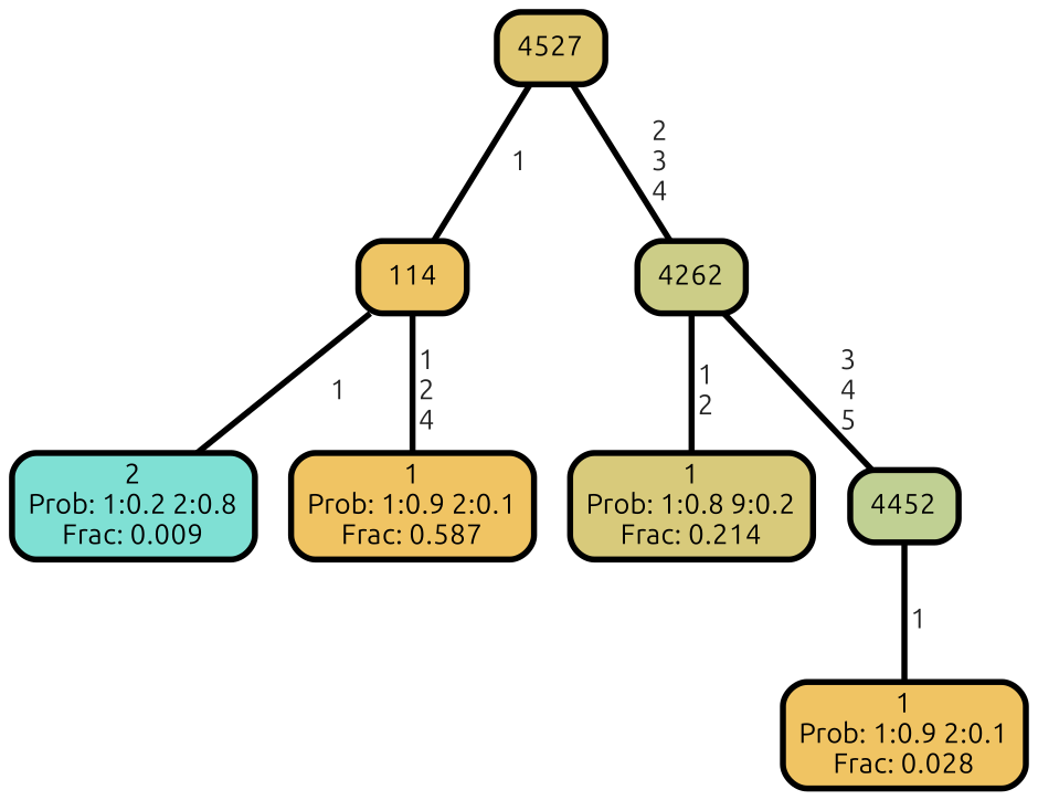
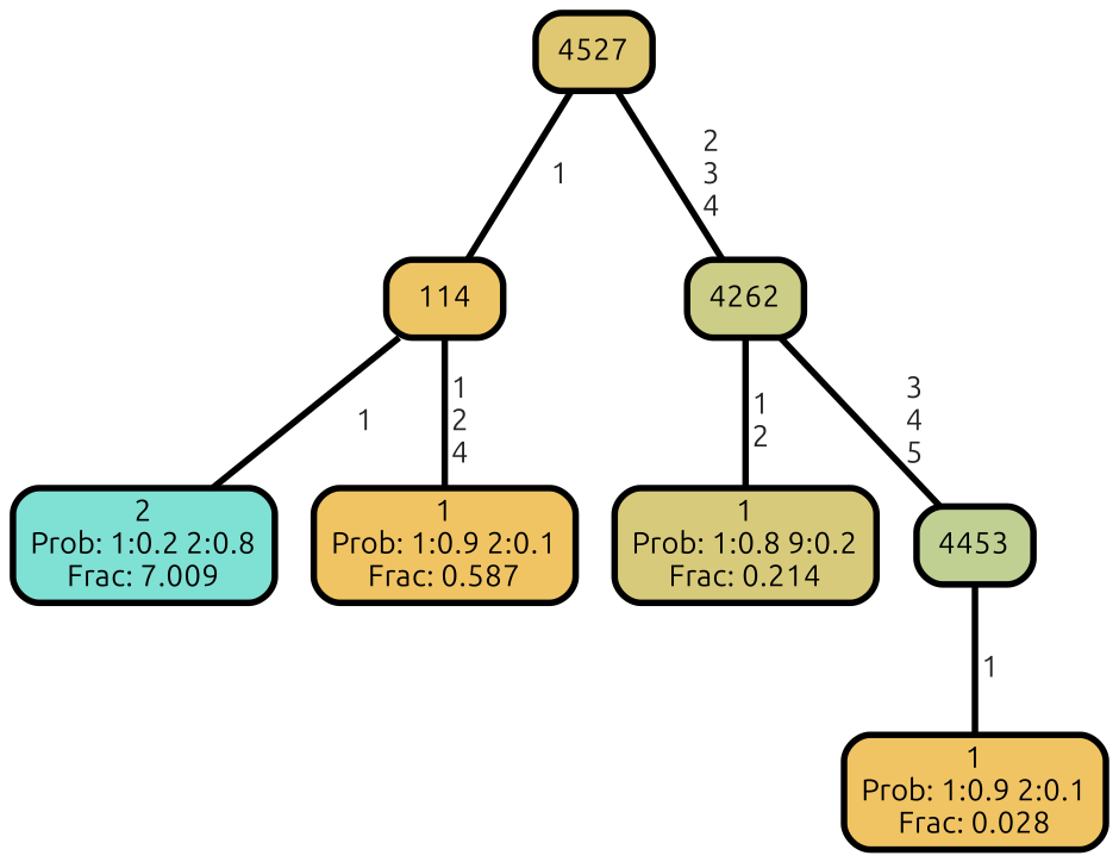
  graph {
    fontname=Ubuntu
    ranksep="0 equally"
    splines=straight
    node [color=black fillcolor="#f0c463" fontcolor=black fontname=Ubuntu penwidth=3 shape=box style="filled, rounded"]
    edge [color=black fontcolor=grey14 fontname=Ubuntu fontweight=bold penwidth=3]
-   n1 [fillcolor="#7fe0d4" label="2\nProb: 1:0.2 2:0.8\nFrac: 0.009"]
+   n1 [fillcolor="#7fe0d4" label="2\nProb: 1:0.2 2:0.8\nFrac: 7.009"]
    n2 [fillcolor="#eec565" label=114]
    n3 [label="1\nProb: 1:0.9 2:0.1\nFrac: 0.587"]
    n4 [fillcolor="#e0c873" label=4527]
    n5 [fillcolor="#cccd87" label=4262]
    n6 [fillcolor="#d8ca7b" label="1\nProb: 1:0.8 9:0.2\nFrac: 0.214"]
-   n7 [fillcolor="#c0d093" label=4452]
+   n7 [fillcolor="#c0d093" label=4453]
    n8 [label="1\nProb: 1:0.9 2:0.1\nFrac: 0.028"]
    subgraph sub_1 {
      rank=same
    }
    n2 -- n1 [label=" 1"]
    n2 -- n3 [label=" 1\n 2\n 4"]
    n4 -- n2 [label=" 1"]
    n4 -- n5 [label=" 2\n 3\n 4"]
    n5 -- n6 [label=" 1\n 2"]
    n5 -- n7 [label=" 3\n 4\n 5"]
    n7 -- n8 [label=" 1"]
  }
